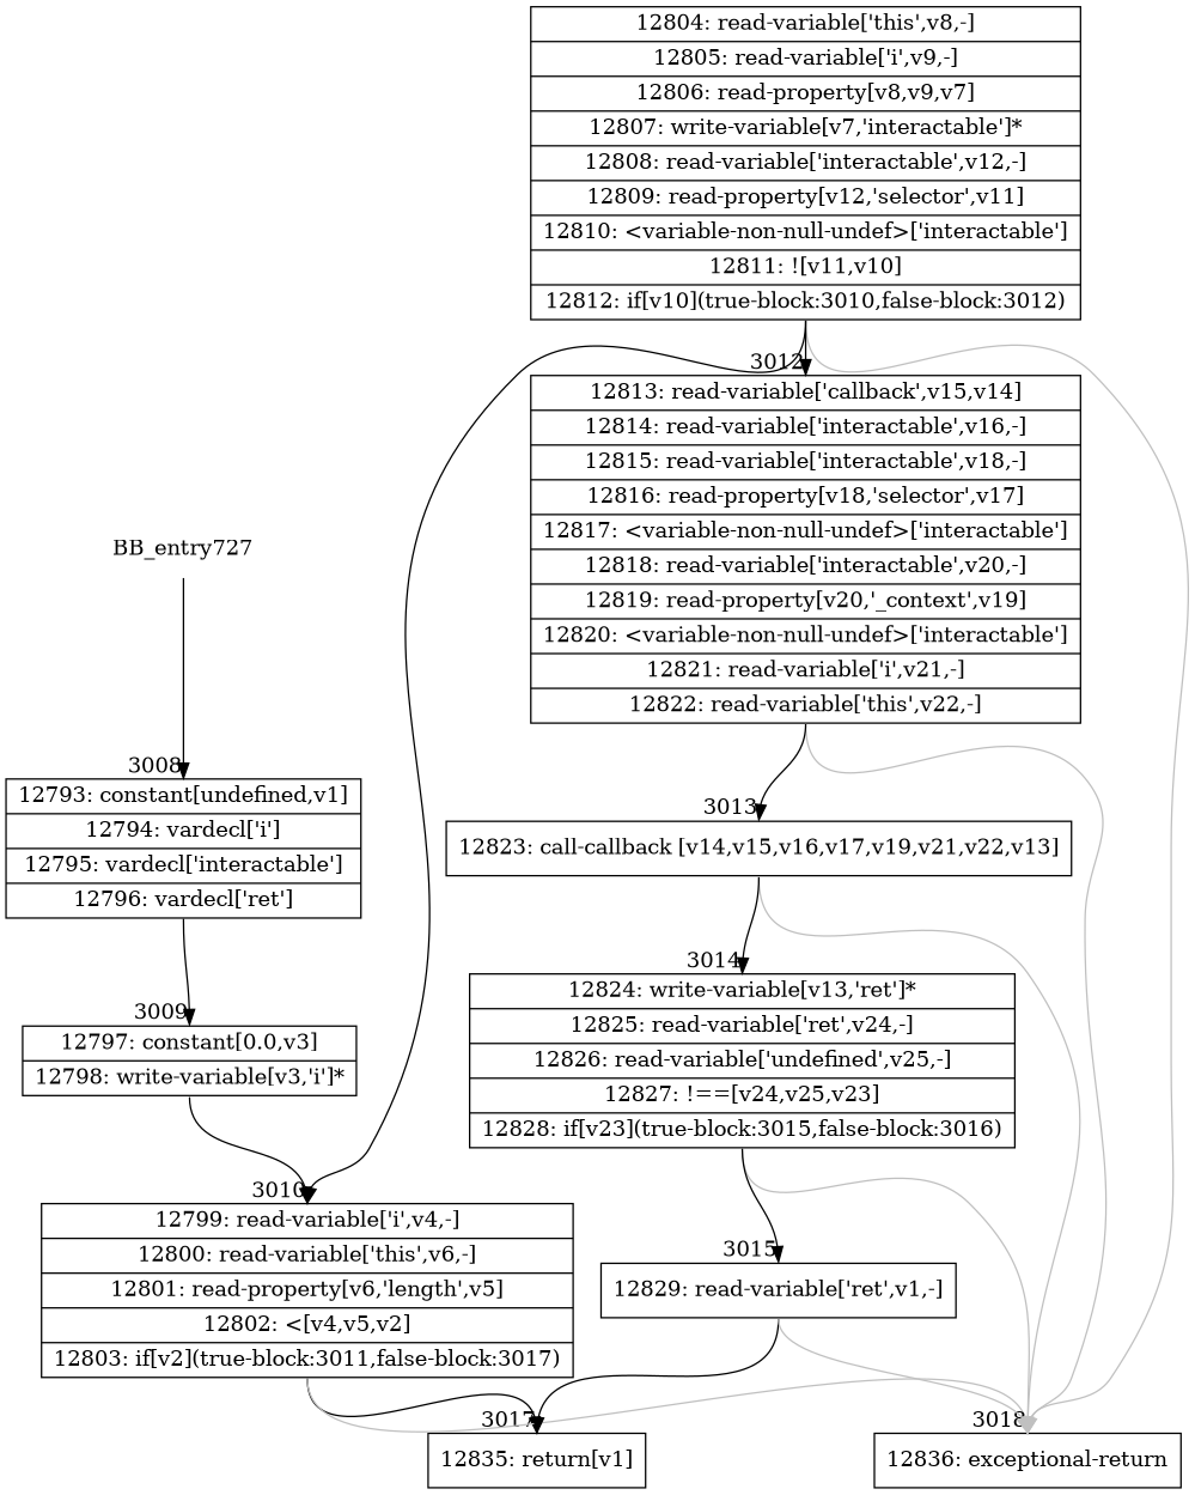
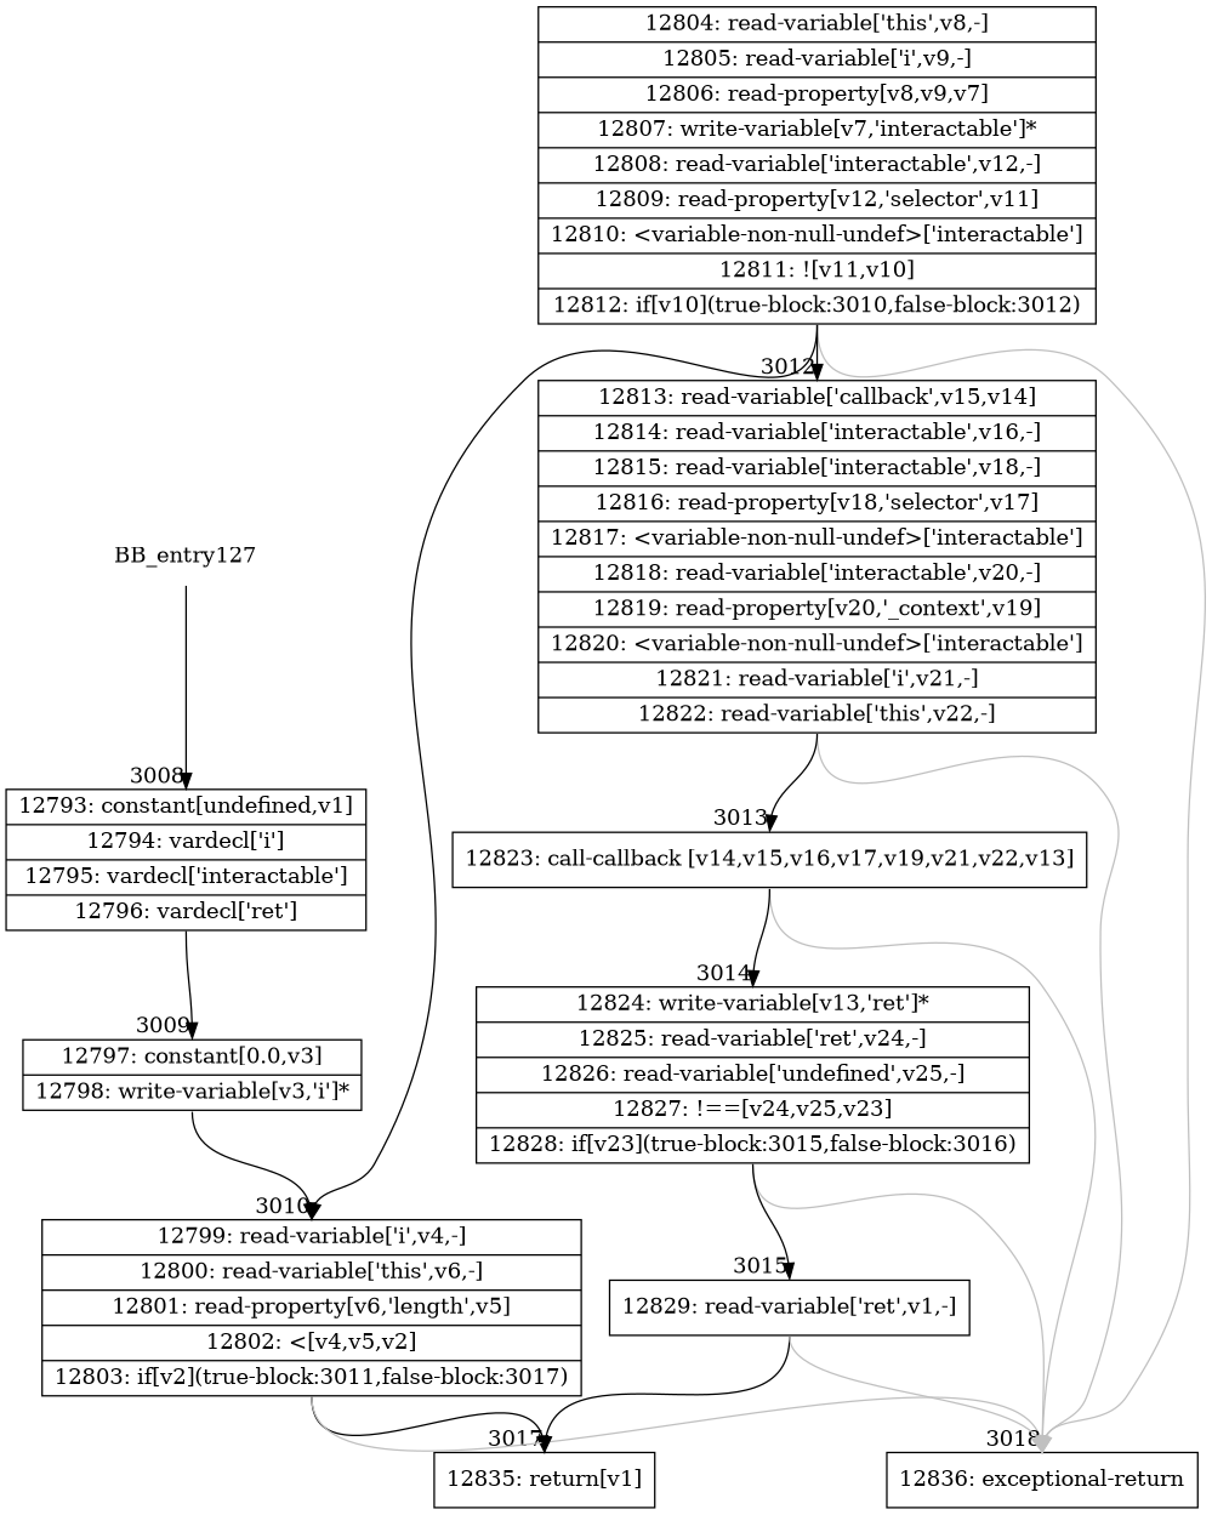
  digraph {
    rankdir=TD
    node [shape=record]
    edge [headport=n tailport=s]
-   BB_entry127 [shape=none label=BB_entry727]
+   BB_entry127 [shape=none]
    n2 [label="{12793: constant[undefined,v1]|12794: vardecl['i']|12795: vardecl['interactable']|12796: vardecl['ret']}"]
    n3 [label="{12797: constant[0.0,v3]|12798: write-variable[v3,'i']*}"]
    n4 [label="{12799: read-variable['i',v4,-]|12800: read-variable['this',v6,-]|12801: read-property[v6,'length',v5]|12802: \<[v4,v5,v2]|12803: if[v2](true-block:3011,false-block:3017)}"]
    n5 [label="{12835: return[v1]}"]
    n6 [label="{12836: exceptional-return}"]
    n7 [label="{12804: read-variable['this',v8,-]|12805: read-variable['i',v9,-]|12806: read-property[v8,v9,v7]|12807: write-variable[v7,'interactable']*|12808: read-variable['interactable',v12,-]|12809: read-property[v12,'selector',v11]|12810: \<variable-non-null-undef\>['interactable']|12811: ![v11,v10]|12812: if[v10](true-block:3010,false-block:3012)}"]
    n8 [label="{12813: read-variable['callback',v15,v14]|12814: read-variable['interactable',v16,-]|12815: read-variable['interactable',v18,-]|12816: read-property[v18,'selector',v17]|12817: \<variable-non-null-undef\>['interactable']|12818: read-variable['interactable',v20,-]|12819: read-property[v20,'_context',v19]|12820: \<variable-non-null-undef\>['interactable']|12821: read-variable['i',v21,-]|12822: read-variable['this',v22,-]}"]
    n9 [label="{12823: call-callback [v14,v15,v16,v17,v19,v21,v22,v13]}"]
    n10 [label="{12824: write-variable[v13,'ret']*|12825: read-variable['ret',v24,-]|12826: read-variable['undefined',v25,-]|12827: !==[v24,v25,v23]|12828: if[v23](true-block:3015,false-block:3016)}"]
    n11 [label="{12829: read-variable['ret',v1,-]}"]
    BB_entry127 -> n2 [headlabel="    3008"]
    n2 -> n3 [headlabel="      3009"]
    n3 -> n4 [headlabel="      3010"]
    n4 -> n5 [headlabel="      3017"]
    n4 -> n6 [color=gray headlabel="      3018"]
    n7 -> n4
    n7 -> n6 [color=gray]
    n7 -> n8 [headlabel="      3012"]
    n8 -> n6 [color=gray]
    n8 -> n9 [headlabel="      3013"]
    n9 -> n6 [color=gray]
    n9 -> n10 [headlabel="      3014"]
    n10 -> n6 [color=gray]
    n10 -> n11 [headlabel="      3015"]
    n11 -> n5
    n11 -> n6 [color=gray]
  }
